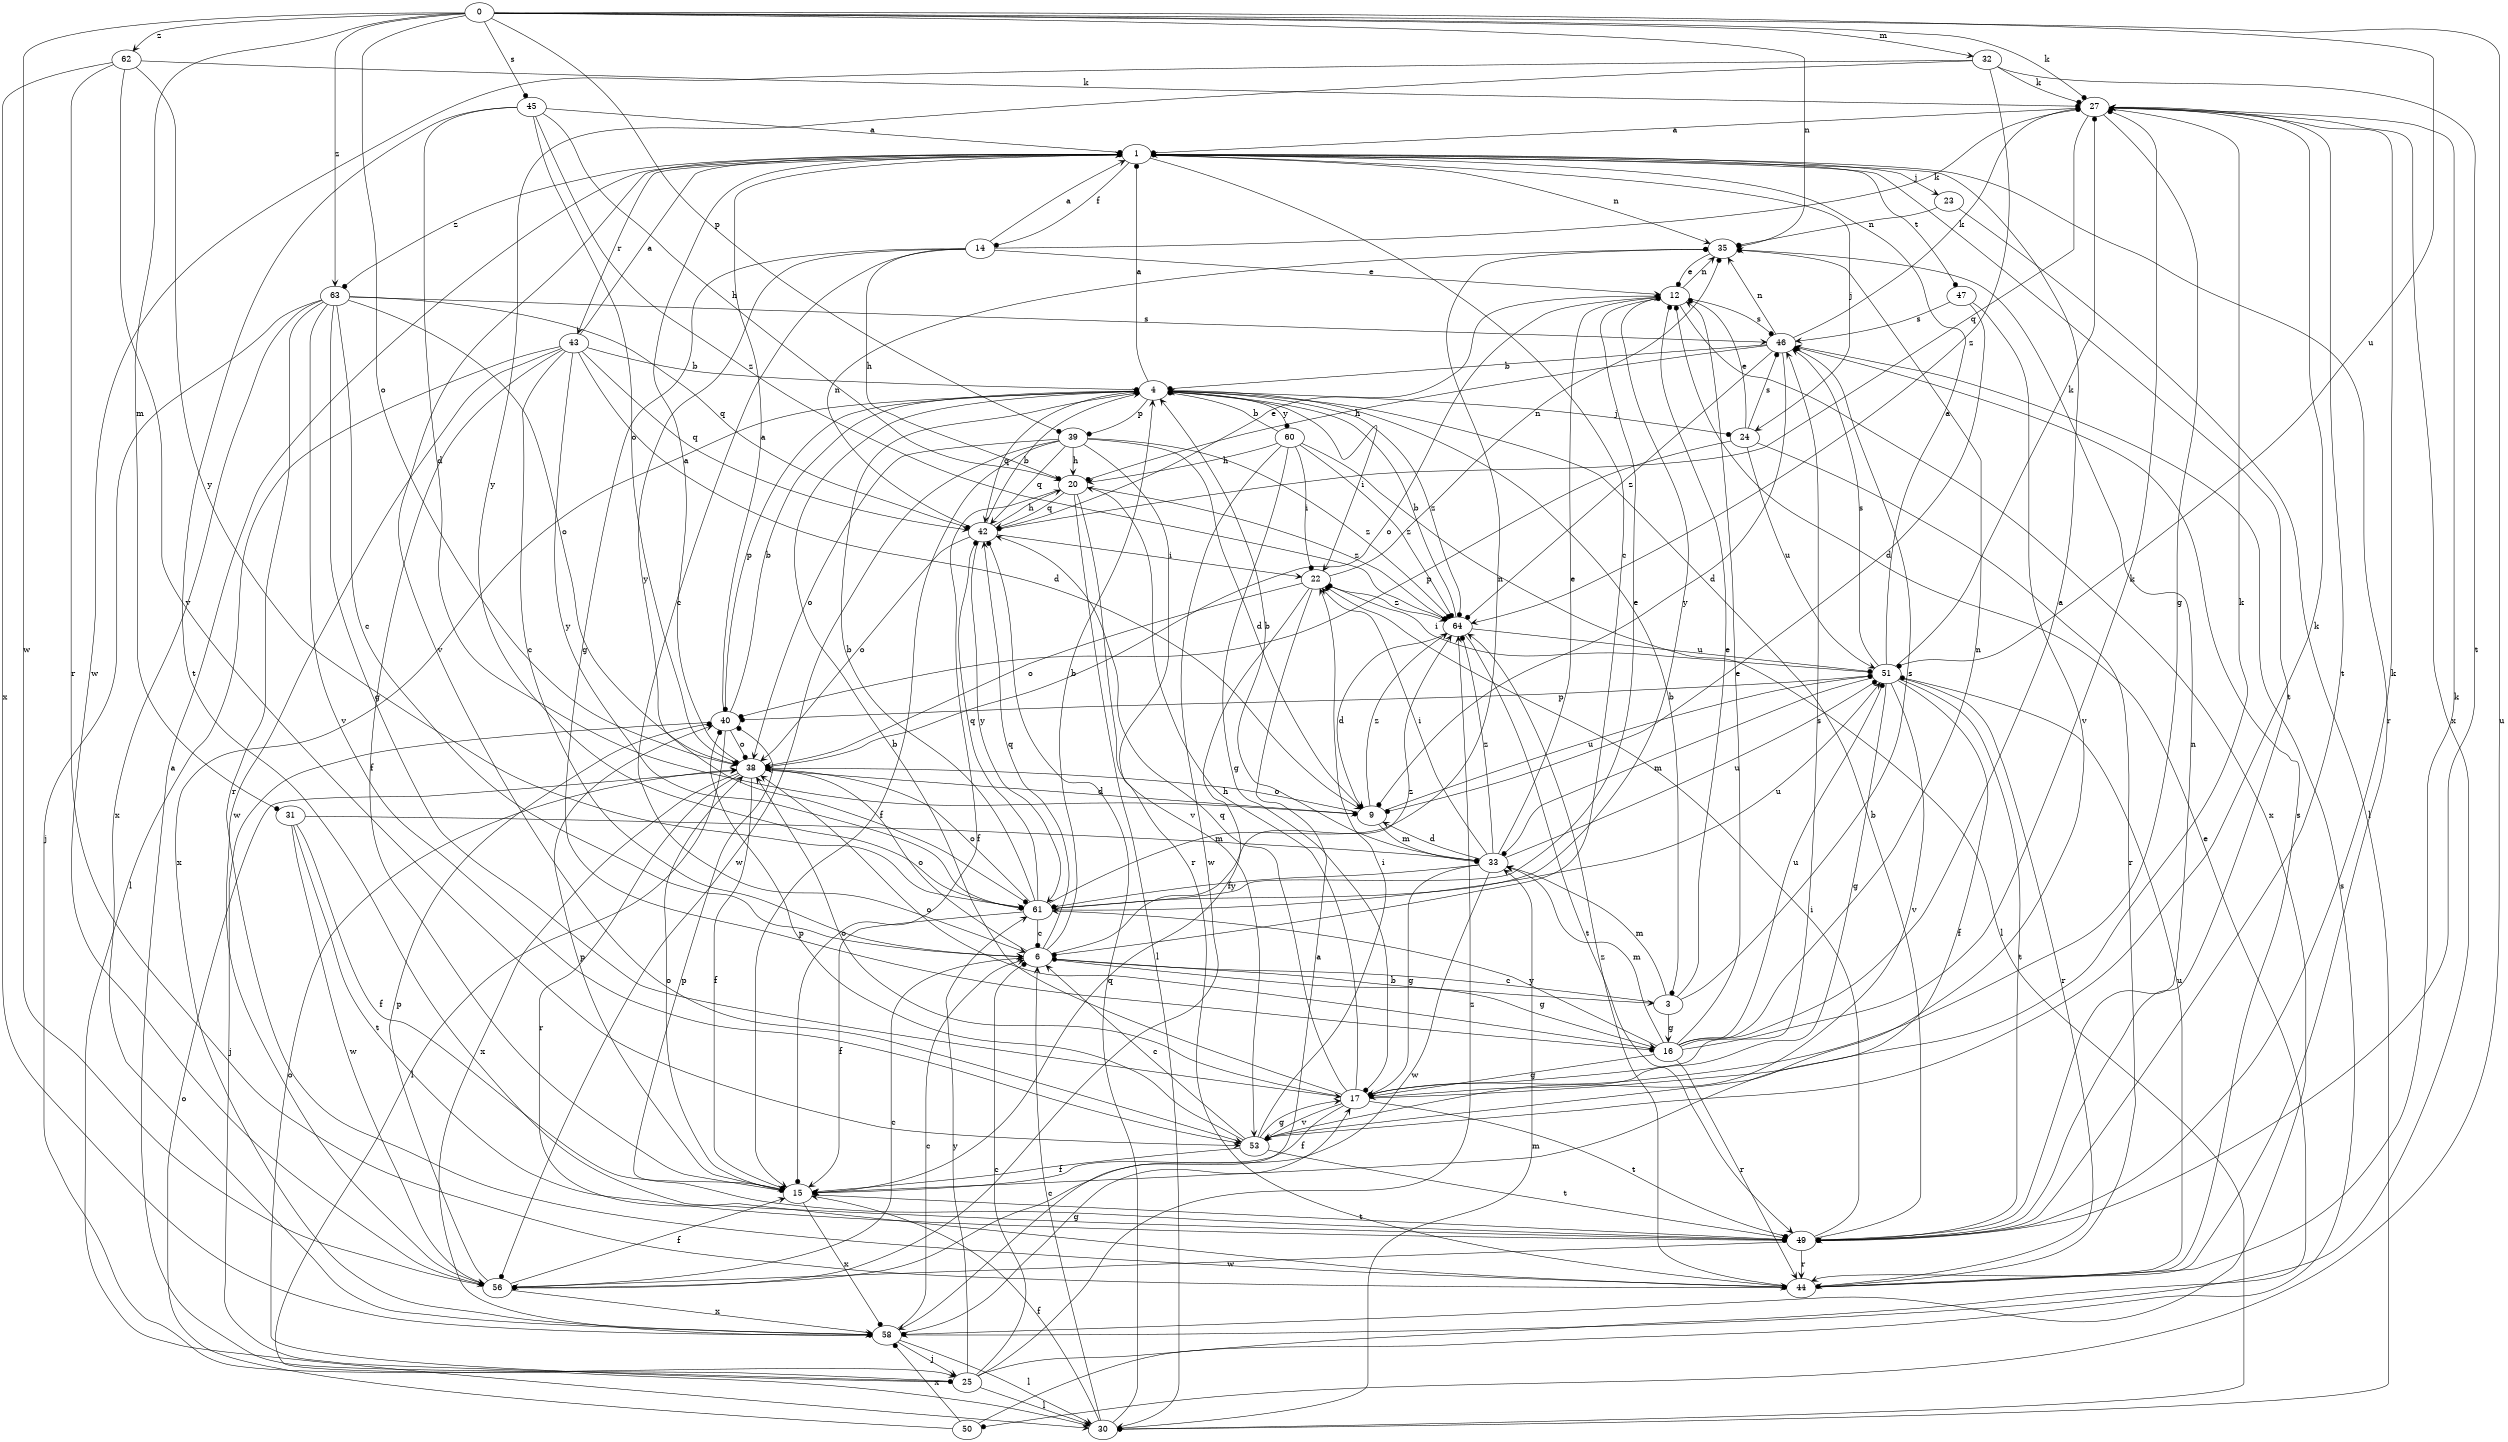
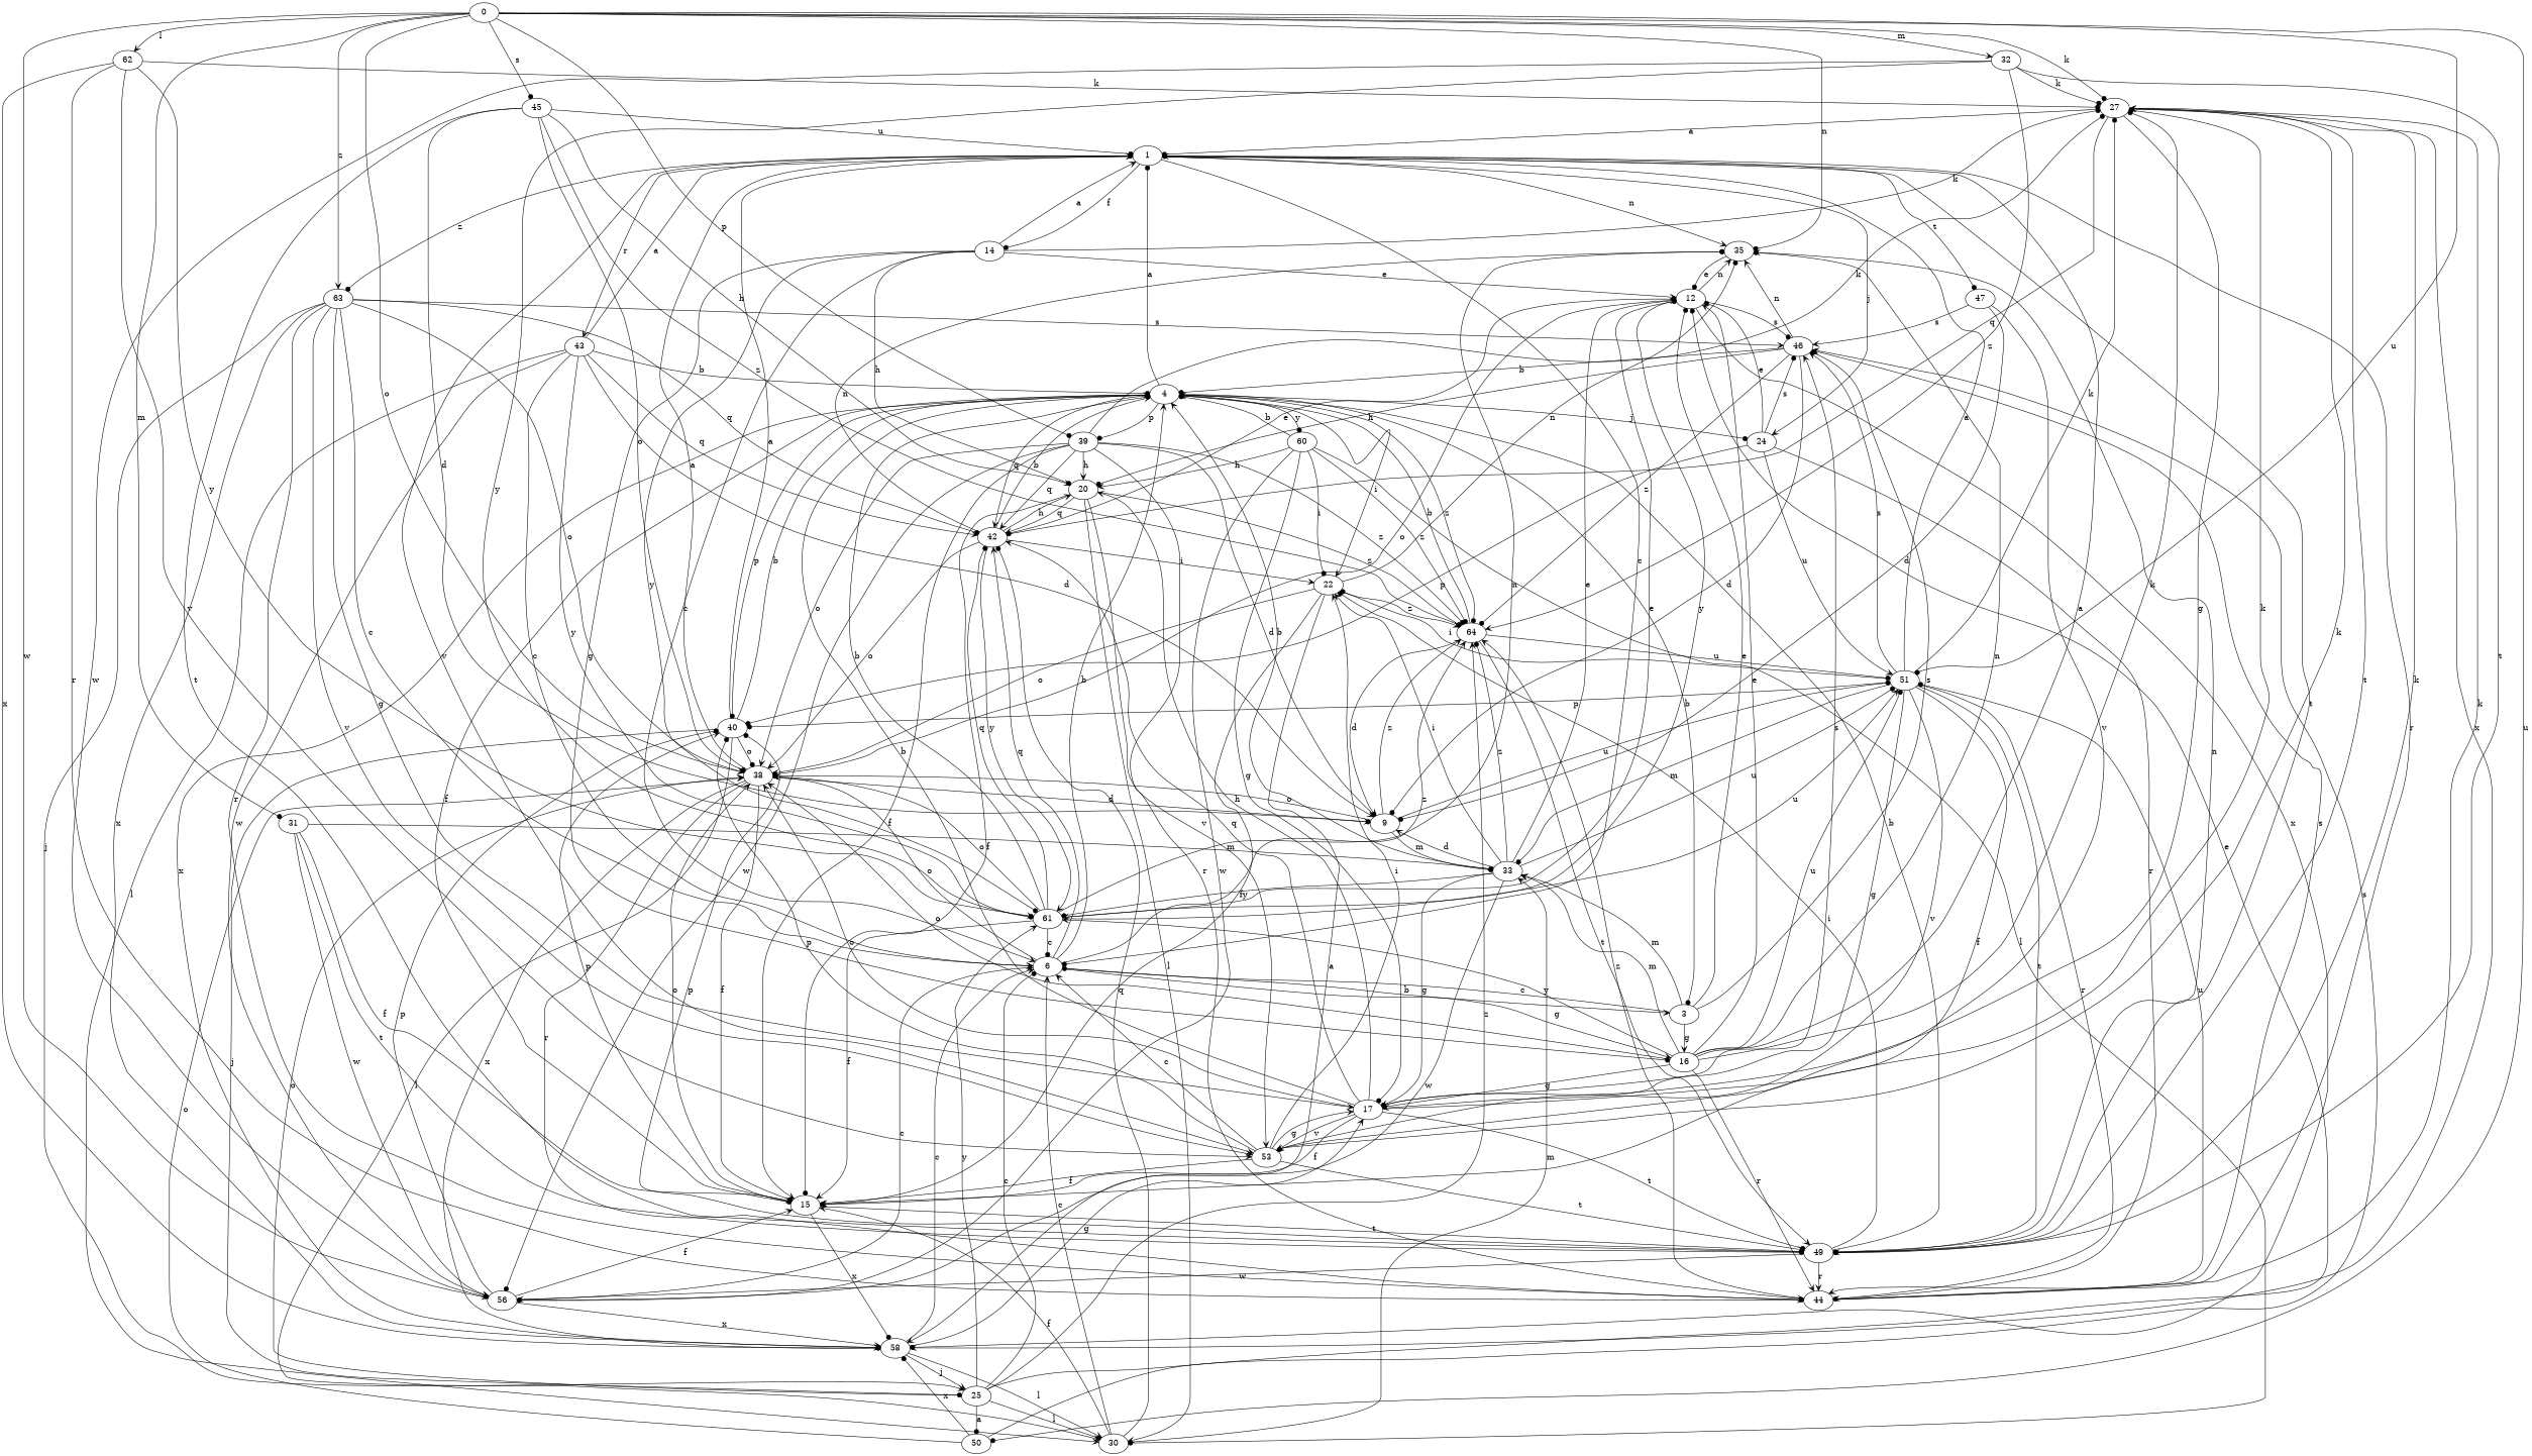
  strict digraph {
    edge [arrowhead=vee]
    0
    27
    31
    32
    35
    38
    39
    45
    50
    51
    56
    62
    63
    1
    49
    42
    58
    17
    33
    15
    64
    61
    12
    44
    9
    20
    46
    53
    22
    40
    6
    25
    14
-   23
    24
    43
    47
    3
    16
    4
    30
    60
    0 -> 27 [arrowhead=dot label=k]
    0 -> 31 [arrowhead=dot label=m]
    0 -> 32 [label=m]
    0 -> 35 [arrowhead=dot label=n]
    0 -> 38 [label=o]
    0 -> 39 [arrowhead=dot label=p]
    0 -> 45 [arrowhead=dot label=s]
    0 -> 50 [arrowhead=dot label=u]
    0 -> 51 [arrowhead=dot label=u]
    0 -> 56 [label=w]
-   0 -> 62 [label=z]
+   0 -> 62 [label=l]
    0 -> 63 [label=z]
    27 -> 1 [arrowhead=dot label=a]
    27 -> 49 [arrowhead=dot label=t]
    27 -> 42 [arrowhead=dot label=q]
    27 -> 58 [label=x]
    27 -> 17 [arrowhead=dot label=g]
    31 -> 56 [label=w]
    31 -> 49 [arrowhead=dot label=t]
    31 -> 33 [arrowhead=dot label=m]
    31 -> 15 [label=f]
    32 -> 27 [arrowhead=dot label=k]
    32 -> 56 [arrowhead=dot label=w]
    32 -> 49 [arrowhead=dot label=t]
    32 -> 64 [label=z]
    32 -> 61 [arrowhead=dot label=y]
    35 -> 12 [arrowhead=dot label=e]
    38 -> 1 [label=a]
    38 -> 58 [arrowhead=dot label=x]
    38 -> 15 [arrowhead=dot label=f]
    38 -> 44 [arrowhead=dot label=r]
    38 -> 9 [label=d]
    39 -> 38 [label=o]
    39 -> 56 [arrowhead=dot label=w]
    39 -> 42 [label=q]
    39 -> 15 [label=f]
    39 -> 64 [arrowhead=dot label=z]
    39 -> 44 [label=r]
    39 -> 9 [arrowhead=dot label=d]
    39 -> 20 [label=h]
    45 -> 38 [arrowhead=dot label=o]
-   45 -> 1 [arrowhead=dot label=a]
+   45 -> 1 [arrowhead=dot label=u]
    45 -> 49 [arrowhead=dot label=t]
    45 -> 64 [arrowhead=dot label=z]
    45 -> 9 [arrowhead=dot label=d]
    45 -> 20 [label=h]
    50 -> 38 [label=o]
    50 -> 58 [arrowhead=dot label=x]
    50 -> 46 [label=s]
    51 -> 27 [arrowhead=dot label=k]
    51 -> 1 [label=a]
    51 -> 49 [label=t]
    51 -> 17 [label=g]
    51 -> 33 [arrowhead=dot label=m]
    51 -> 15 [label=f]
    51 -> 44 [label=r]
    51 -> 46 [label=s]
    51 -> 53 [arrowhead=dot label=v]
    51 -> 22 [arrowhead=dot label=i]
    51 -> 40 [arrowhead=dot label=p]
    56 -> 58 [label=x]
    56 -> 15 [label=f]
    56 -> 40 [arrowhead=dot label=p]
    56 -> 6 [label=c]
    62 -> 27 [arrowhead=dot label=k]
    62 -> 58 [arrowhead=dot label=x]
    62 -> 61 [label=y]
    62 -> 44 [label=r]
    62 -> 53 [label=v]
    63 -> 38 [label=o]
    63 -> 42 [arrowhead=dot label=q]
    63 -> 58 [label=x]
    63 -> 17 [label=g]
    63 -> 44 [arrowhead=dot label=r]
    63 -> 46 [label=s]
    63 -> 53 [label=v]
    63 -> 6 [label=c]
    63 -> 25 [label=j]
    1 -> 35 [label=n]
    1 -> 63 [arrowhead=dot label=z]
    1 -> 49 [arrowhead=dot label=t]
    1 -> 44 [label=r]
    1 -> 53 [label=v]
    1 -> 6 [arrowhead=dot label=c]
    1 -> 14 [arrowhead=dot label=f]
-   1 -> 23 [label=j]
    1 -> 24 [label=j]
    1 -> 43 [label=r]
    1 -> 47 [arrowhead=dot label=t]
    49 -> 27 [label=k]
    49 -> 35 [label=n]
    49 -> 56 [label=w]
    49 -> 44 [label=r]
    49 -> 22 [arrowhead=dot label=i]
    49 -> 40 [arrowhead=dot label=p]
    49 -> 4 [label=b]
    42 -> 35 [arrowhead=dot label=n]
    42 -> 38 [label=o]
    42 -> 61 [label=y]
    42 -> 12 [arrowhead=dot label=e]
    42 -> 20 [label=h]
    42 -> 22 [label=i]
    42 -> 4 [label=b]
    58 -> 17 [label=g]
    58 -> 6 [label=c]
    58 -> 25 [label=j]
    58 -> 30 [label=l]
    17 -> 27 [arrowhead=dot label=k]
    17 -> 38 [label=o]
    17 -> 49 [arrowhead=dot label=t]
    17 -> 42 [label=q]
    17 -> 15 [arrowhead=dot label=f]
    17 -> 20 [label=h]
    17 -> 46 [label=s]
    17 -> 53 [label=v]
    17 -> 4 [label=b]
    33 -> 51 [arrowhead=dot label=u]
    33 -> 56 [arrowhead=dot label=w]
    33 -> 17 [label=g]
    33 -> 64 [arrowhead=dot label=z]
    33 -> 61 [arrowhead=dot label=y]
    33 -> 12 [label=e]
    33 -> 9 [label=d]
    33 -> 22 [label=i]
    33 -> 4 [label=b]
    15 -> 38 [label=o]
    15 -> 49 [arrowhead=dot label=t]
    15 -> 58 [arrowhead=dot label=x]
    15 -> 40 [label=p]
    64 -> 51 [arrowhead=dot label=u]
    64 -> 49 [label=t]
    64 -> 9 [label=d]
    64 -> 4 [label=b]
    61 -> 35 [arrowhead=dot label=n]
    61 -> 38 [label=o]
    61 -> 51 [label=u]
    61 -> 42 [arrowhead=dot label=q]
    61 -> 15 [label=f]
    61 -> 12 [arrowhead=dot label=e]
    61 -> 6 [arrowhead=dot label=c]
    61 -> 4 [arrowhead=dot label=b]
    12 -> 35 [label=n]
    12 -> 38 [arrowhead=dot label=o]
    12 -> 58 [arrowhead=dot label=x]
    12 -> 61 [label=y]
    12 -> 46 [arrowhead=dot label=s]
    44 -> 27 [label=k]
    44 -> 51 [arrowhead=dot label=u]
    44 -> 64 [label=z]
    44 -> 46 [label=s]
    9 -> 38 [arrowhead=dot label=o]
    9 -> 51 [arrowhead=dot label=u]
    9 -> 33 [arrowhead=dot label=m]
    9 -> 64 [label=z]
    20 -> 42 [label=q]
    20 -> 15 [arrowhead=dot label=f]
    20 -> 64 [arrowhead=dot label=z]
    20 -> 53 [label=v]
    20 -> 30 [label=l]
-   46 -> 27 [arrowhead=dot label=k]
+   39 -> 27 [arrowhead=dot label=k]
    46 -> 35 [label=n]
    46 -> 64 [arrowhead=dot label=z]
    46 -> 9 [arrowhead=dot label=d]
    46 -> 20 [arrowhead=dot label=h]
    46 -> 4 [arrowhead=dot label=b]
    53 -> 27 [label=k]
    53 -> 49 [label=t]
    53 -> 17 [label=g]
    53 -> 15 [label=f]
    53 -> 22 [label=i]
    53 -> 40 [arrowhead=dot label=p]
    53 -> 6 [label=c]
    22 -> 35 [arrowhead=dot label=n]
    22 -> 38 [label=o]
    22 -> 58 [label=a]
    22 -> 15 [label=f]
    22 -> 64 [label=z]
    40 -> 38 [arrowhead=dot label=o]
    40 -> 1 [label=a]
    40 -> 25 [arrowhead=dot label=j]
    40 -> 4 [arrowhead=dot label=b]
    40 -> 30 [label=l]
    6 -> 38 [label=o]
    6 -> 42 [label=q]
    6 -> 64 [label=z]
    6 -> 3 [label=b]
    6 -> 16 [label=g]
    6 -> 4 [label=b]
    25 -> 38 [label=o]
-   25 -> 1 [arrowhead=dot label=a]
+   25 -> 50 [arrowhead=dot label=a]
    25 -> 64 [label=z]
    25 -> 61 [label=y]
    25 -> 12 [arrowhead=dot label=e]
    25 -> 6 [arrowhead=dot label=c]
-   25 -> 30 [label=l]
+   25 -> 30 [arrowhead=dot label=l]
    14 -> 27 [arrowhead=dot label=k]
    14 -> 1 [label=a]
    14 -> 61 [arrowhead=dot label=y]
    14 -> 12 [label=e]
    14 -> 20 [arrowhead=dot label=h]
    14 -> 6 [label=c]
    14 -> 16 [arrowhead=dot label=g]
-   23 -> 35 [arrowhead=dot label=n]
-   23 -> 30 [arrowhead=dot label=l]
    24 -> 51 [label=u]
    24 -> 12 [arrowhead=dot label=e]
    24 -> 44 [arrowhead=dot label=r]
    24 -> 46 [arrowhead=dot label=s]
    24 -> 40 [arrowhead=dot label=p]
    43 -> 56 [label=w]
    43 -> 1 [arrowhead=dot label=a]
    43 -> 42 [label=q]
-   43 -> 15 [arrowhead=dot label=f]
+   4 -> 15 [arrowhead=dot label=f]
    43 -> 61 [arrowhead=dot label=y]
    43 -> 9 [label=d]
    43 -> 6 [label=c]
    43 -> 4 [arrowhead=dot label=b]
    43 -> 30 [label=l]
    47 -> 9 [arrowhead=dot label=d]
    47 -> 46 [label=s]
    47 -> 53 [label=v]
    3 -> 33 [label=m]
    3 -> 12 [arrowhead=dot label=e]
    3 -> 46 [arrowhead=dot label=s]
    3 -> 6 [arrowhead=dot label=c]
    3 -> 16 [label=g]
    16 -> 27 [arrowhead=dot label=k]
    16 -> 35 [arrowhead=dot label=n]
    16 -> 38 [label=o]
    16 -> 51 [arrowhead=dot label=u]
    16 -> 1 [arrowhead=dot label=a]
    16 -> 17 [arrowhead=dot label=g]
    16 -> 33 [label=m]
    16 -> 61 [label=y]
    16 -> 12 [label=e]
    16 -> 44 [label=r]
    4 -> 39 [arrowhead=dot label=p]
    4 -> 1 [arrowhead=dot label=a]
    4 -> 42 [label=q]
    4 -> 58 [label=x]
    4 -> 64 [arrowhead=dot label=z]
    4 -> 22 [label=i]
    4 -> 40 [arrowhead=dot label=p]
    4 -> 24 [arrowhead=dot label=j]
    4 -> 3 [arrowhead=dot label=b]
    4 -> 60 [arrowhead=dot label=y]
    30 -> 42 [arrowhead=dot label=q]
    30 -> 33 [label=m]
    30 -> 15 [label=f]
    30 -> 6 [label=c]
    60 -> 56 [arrowhead=dot label=w]
    60 -> 17 [arrowhead=dot label=g]
    60 -> 64 [arrowhead=dot label=z]
    60 -> 20 [label=h]
    60 -> 22 [arrowhead=dot label=i]
    60 -> 4 [arrowhead=dot label=b]
    60 -> 30 [arrowhead=dot label=l]
  }
